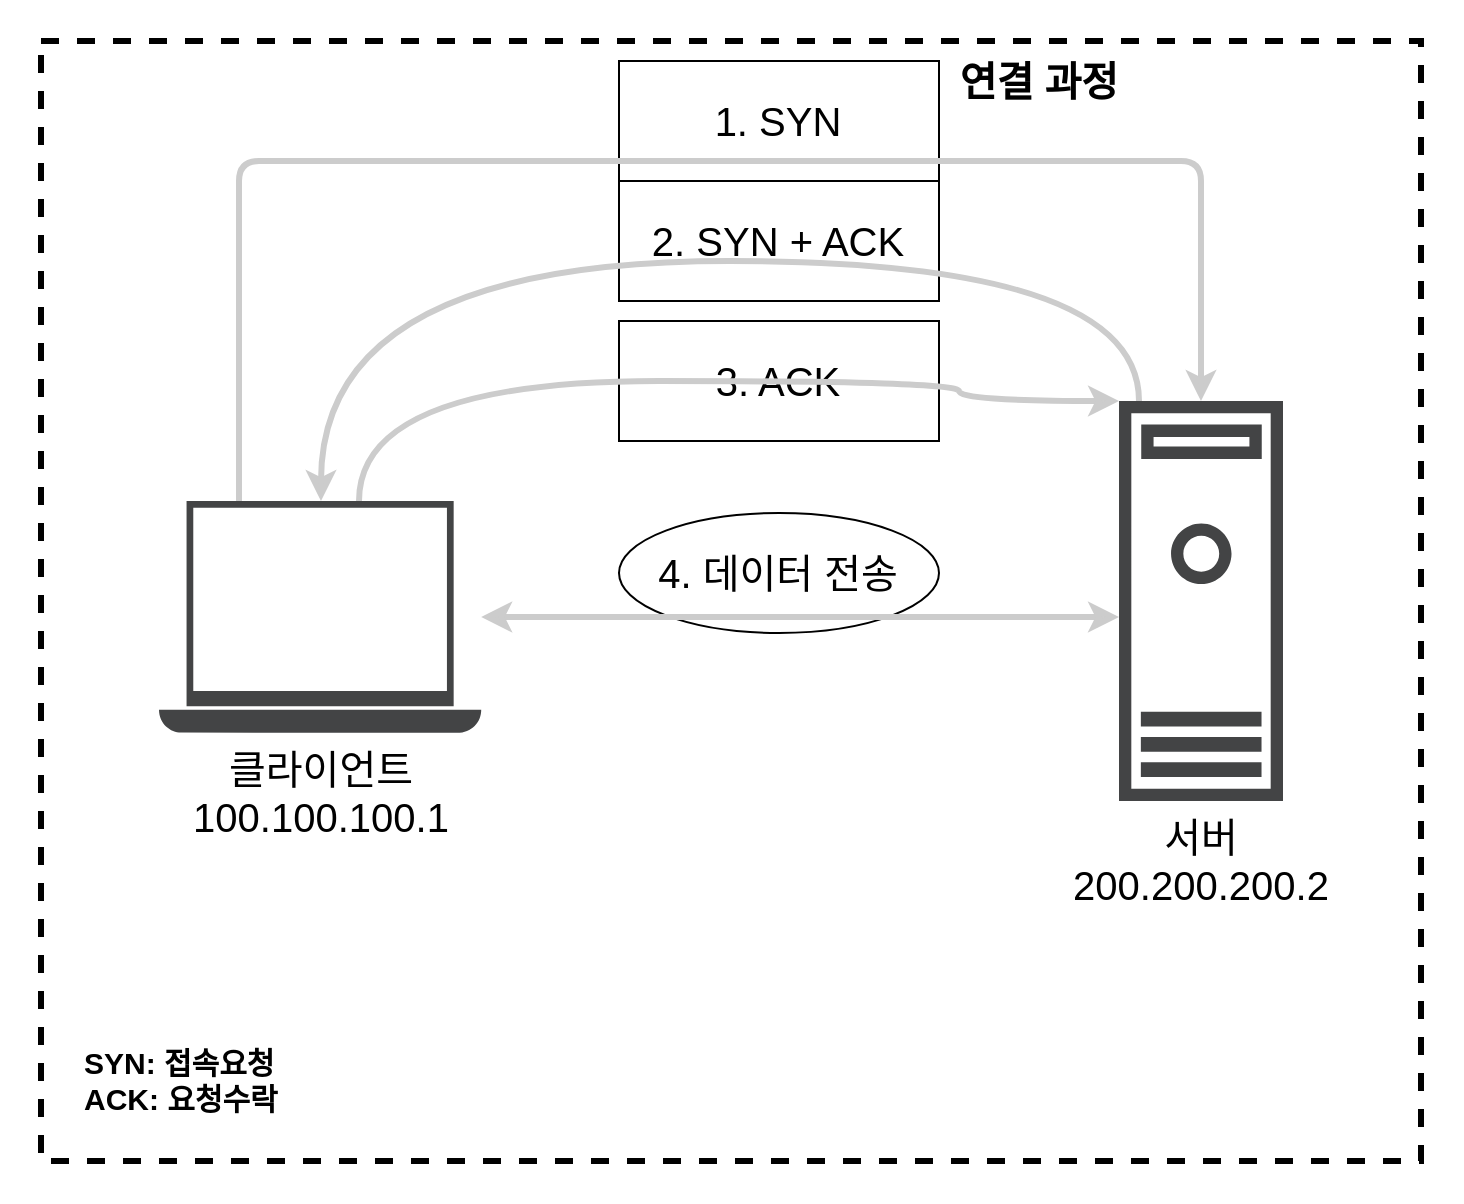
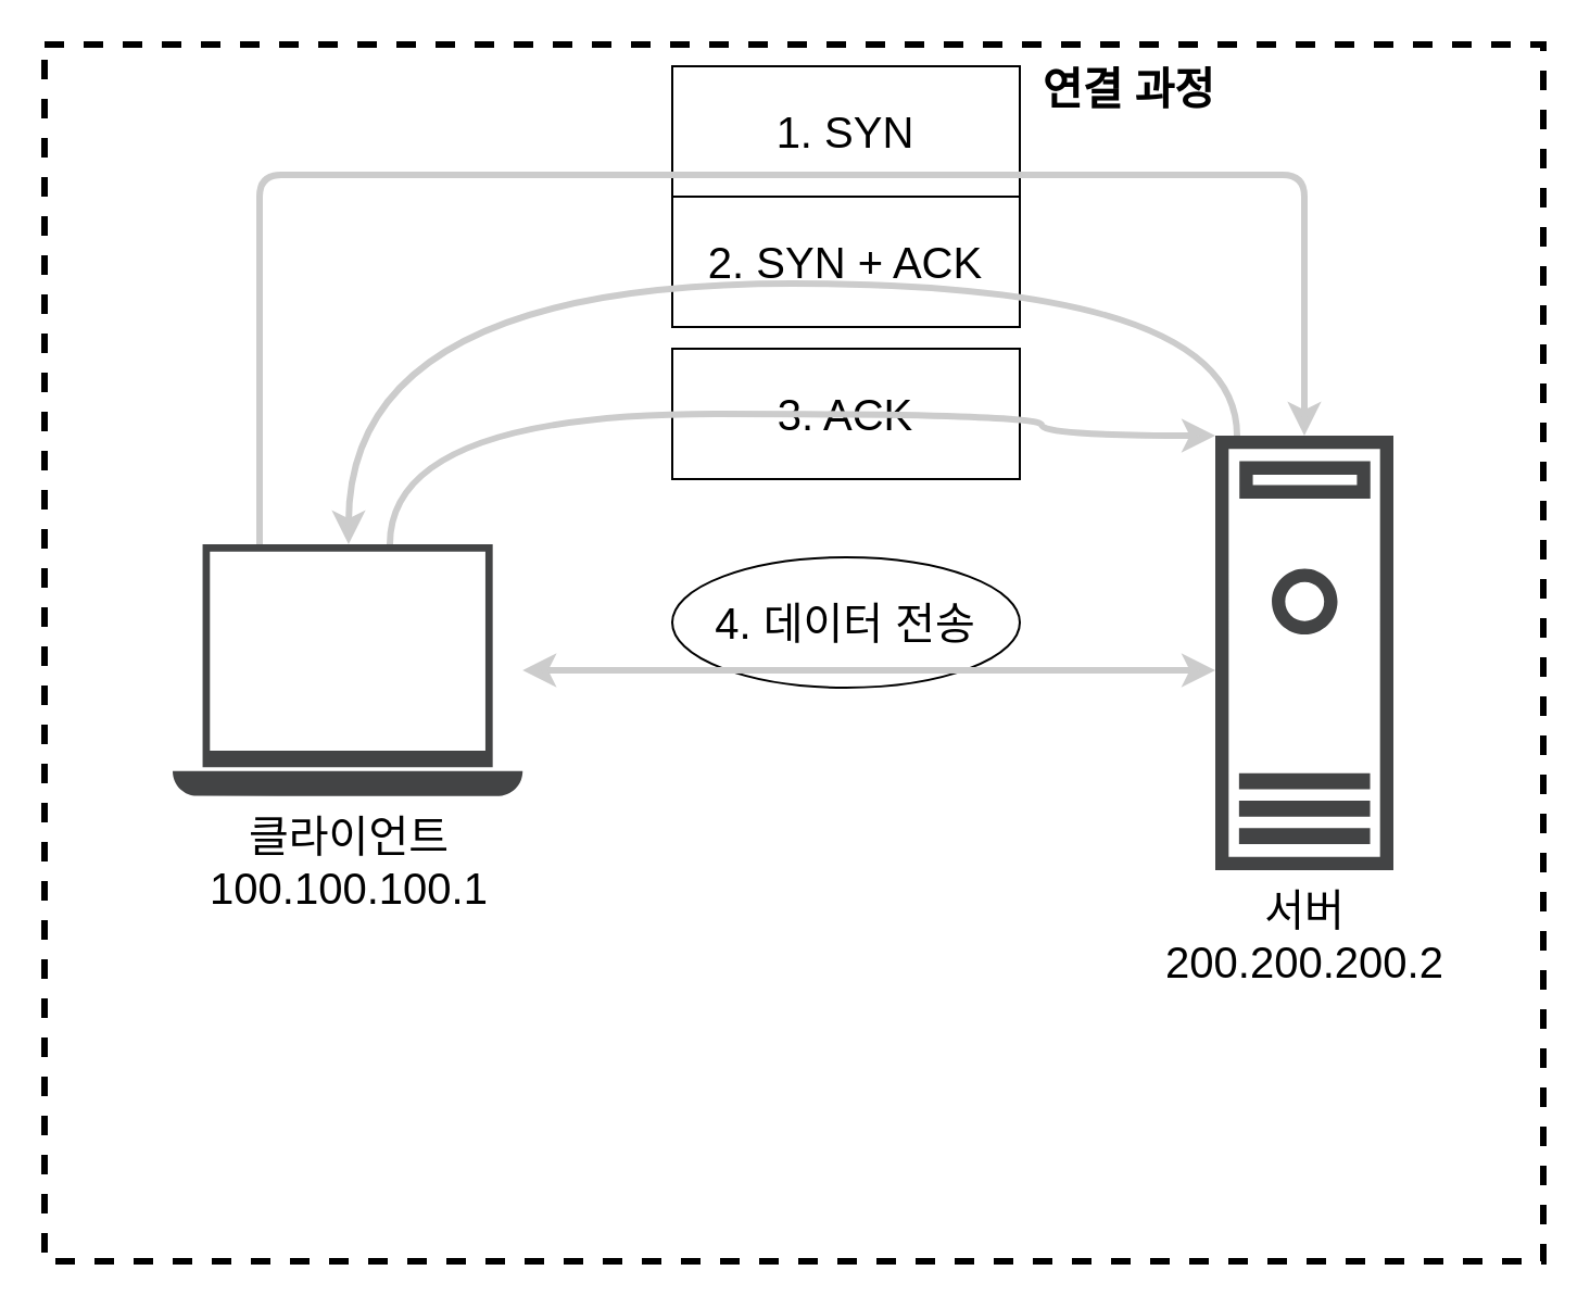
  <mxCell id="0" />
  <mxCell id="1" parent="0" />
  <mxCell id="2" value="&lt;font style=&quot;font-size: 20px&quot;&gt;서버&lt;br&gt;200.200.200.2&lt;br&gt;&lt;/font&gt;" style="sketch=0;pointerEvents=1;shadow=0;dashed=0;html=1;strokeColor=none;fillColor=#434445;aspect=fixed;labelPosition=center;verticalLabelPosition=bottom;verticalAlign=top;align=center;outlineConnect=0;shape=mxgraph.vvd.machine;" vertex="1" parent="1"><mxGeometry x="559" y="200" width="82" height="200" as="geometry" /></mxCell>
  <mxCell id="3" value="&lt;font style=&quot;font-size: 20px&quot;&gt;클라이언트&lt;br&gt;100.100.100.1&lt;br&gt;&lt;/font&gt;" style="sketch=0;pointerEvents=1;shadow=0;dashed=0;html=1;strokeColor=none;fillColor=#434445;aspect=fixed;labelPosition=center;verticalLabelPosition=bottom;verticalAlign=top;align=center;outlineConnect=0;shape=mxgraph.vvd.laptop;" vertex="1" parent="1"><mxGeometry x="79" y="250" width="161.11" height="116" as="geometry" /></mxCell>
  <mxCell id="4" value="&lt;font style=&quot;font-size: 20px&quot;&gt;1. SYN&lt;/font&gt;" style="rounded=0;whiteSpace=wrap;html=1;fillColor=default;gradientColor=none;" vertex="1" parent="1"><mxGeometry x="309" y="30" width="160" height="60" as="geometry" /></mxCell>
  <mxCell id="5" value="&lt;font style=&quot;font-size: 20px&quot;&gt;2. SYN + ACK&lt;/font&gt;" style="rounded=0;whiteSpace=wrap;html=1;fillColor=default;gradientColor=none;" vertex="1" parent="1"><mxGeometry x="309" y="90" width="160" height="60" as="geometry" /></mxCell>
  <mxCell id="6" value="&lt;font style=&quot;font-size: 20px&quot;&gt;3. ACK&lt;/font&gt;" style="rounded=0;whiteSpace=wrap;html=1;fillColor=default;gradientColor=none;" vertex="1" parent="1"><mxGeometry x="309" y="160" width="160" height="60" as="geometry" /></mxCell>
  <mxCell id="7" value="&lt;font style=&quot;font-size: 20px&quot;&gt;4. 데이터 전송&lt;/font&gt;" style="ellipse;whiteSpace=wrap;html=1;fillColor=default;gradientColor=none;" vertex="1" parent="1"><mxGeometry x="309" y="256" width="160" height="60" as="geometry" /></mxCell>
  <mxCell id="8" value="" style="edgeStyle=elbowEdgeStyle;elbow=horizontal;endArrow=classic;html=1;rounded=1;strokeWidth=3;strokeColor=#CCCCCC;" edge="1" parent="1" source="3" target="2"><mxGeometry width="50" height="50" relative="1" as="geometry"><mxPoint x="329" y="440" as="sourcePoint" /><mxPoint x="379" y="390" as="targetPoint" /><Array as="points"><mxPoint x="119" y="80" /><mxPoint x="629" y="80" /><mxPoint x="109" y="80" /><mxPoint x="369" y="80" /><mxPoint x="379" y="70" /><mxPoint x="349" y="50" /></Array></mxGeometry></mxCell>
  <mxCell id="9" value="" style="edgeStyle=orthogonalEdgeStyle;elbow=horizontal;endArrow=classic;html=1;rounded=1;strokeWidth=3;strokeColor=#CCCCCC;exitX=0.122;exitY=0;exitDx=0;exitDy=0;exitPerimeter=0;curved=1;" edge="1" parent="1" source="2" target="3"><mxGeometry width="50" height="50" relative="1" as="geometry"><mxPoint x="559" y="50" as="sourcePoint" /><mxPoint x="179" y="210" as="targetPoint" /><Array as="points"><mxPoint x="569" y="130" /><mxPoint x="160" y="130" /></Array></mxGeometry></mxCell>
  <mxCell id="10" value="" style="edgeStyle=orthogonalEdgeStyle;elbow=horizontal;endArrow=classic;html=1;rounded=1;strokeWidth=3;strokeColor=#CCCCCC;curved=1;" edge="1" parent="1" source="3" target="2"><mxGeometry width="50" height="50" relative="1" as="geometry"><mxPoint x="179" y="180" as="sourcePoint" /><mxPoint x="539" y="200" as="targetPoint" /><Array as="points"><mxPoint x="179" y="190" /><mxPoint x="479" y="190" /><mxPoint x="479" y="200" /></Array></mxGeometry></mxCell>
  <mxCell id="11" value="" style="edgeStyle=elbowEdgeStyle;elbow=horizontal;endArrow=classic;html=1;rounded=1;strokeWidth=3;strokeColor=#CCCCCC;startArrow=classic;startFill=1;" edge="1" parent="1" source="3" target="2"><mxGeometry width="50" height="50" relative="1" as="geometry"><mxPoint x="129" y="260" as="sourcePoint" /><mxPoint x="610" y="210" as="targetPoint" /><Array as="points"><mxPoint x="439" y="308" /><mxPoint x="129" y="90" /><mxPoint x="639" y="90" /><mxPoint x="119" y="90" /><mxPoint x="379" y="90" /><mxPoint x="389" y="80" /><mxPoint x="359" y="60" /></Array></mxGeometry></mxCell>
  <mxCell id="12" value="연결 과정" style="text;html=1;align=center;verticalAlign=middle;resizable=0;points=[];autosize=1;strokeColor=none;fillColor=none;fontSize=20;fontStyle=1" vertex="1" parent="1"><mxGeometry x="469" y="25" width="100" height="30" as="geometry" /></mxCell>
  <mxCell id="13" value="" style="rounded=0;whiteSpace=wrap;html=1;fontSize=20;strokeColor=#000000;strokeWidth=3;fillColor=none;gradientColor=none;align=left;dashed=1;" vertex="1" parent="1"><mxGeometry x="20" y="20" width="690" height="560" as="geometry" /></mxCell>
- <mxCell id="14" value="&lt;font color=&quot;#000000&quot;&gt;SYN: 접속요청&lt;br&gt;ACK: 요청수락&lt;br&gt;&lt;/font&gt;" style="text;html=1;align=left;verticalAlign=middle;resizable=0;points=[];autosize=1;strokeColor=none;fillColor=none;fontSize=15;fontColor=#FFFFFF;fontStyle=1" vertex="1" parent="1"><mxGeometry x="40" y="520" width="120" height="40" as="geometry" /></mxCell>
